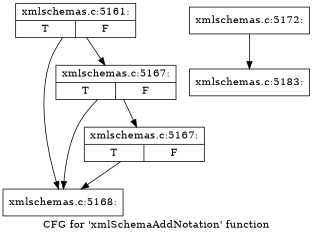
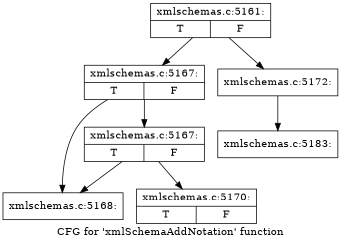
  digraph {
    label="CFG for 'xmlSchemaAddNotation' function"
    node [shape=record]
    n1 [label="{xmlschemas.c:5161:|{<s0>T|<s1>F}}"]
    n2 [label="{xmlschemas.c:5168:}"]
    n3 [label="{xmlschemas.c:5167:|{<s0>T|<s1>F}}"]
    n4 [label="{xmlschemas.c:5167:|{<s0>T|<s1>F}}"]
    n5 [label="{xmlschemas.c:5183:}"]
+   n6 [label="{xmlschemas.c:5170:|{<s0>T|<s1>F}}"]
    n7 [label="{xmlschemas.c:5172:}"]
-   n1 -> n2
+   n1 -> n7
    n1 -> n3
    n3 -> n2
    n3 -> n4
    n4 -> n2
+   n4 -> n6
    n7 -> n5
  }
